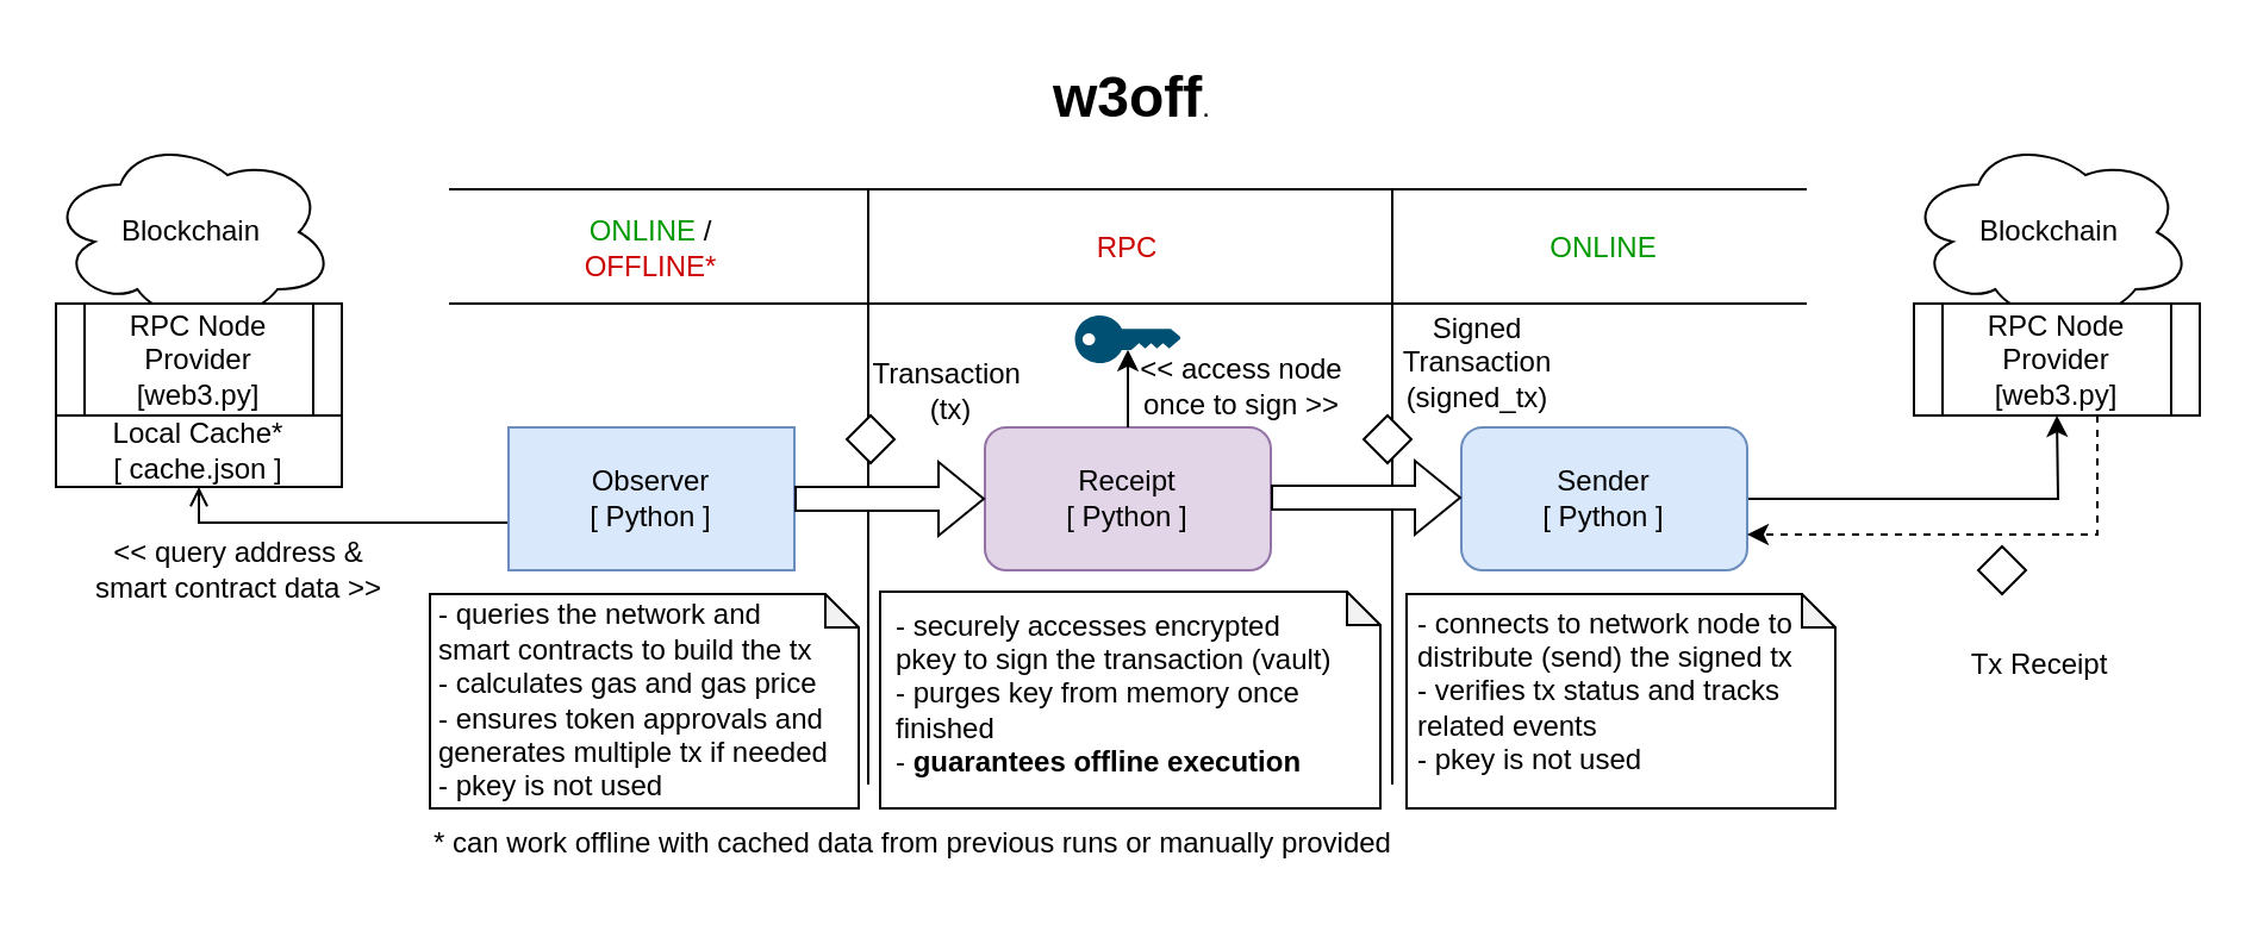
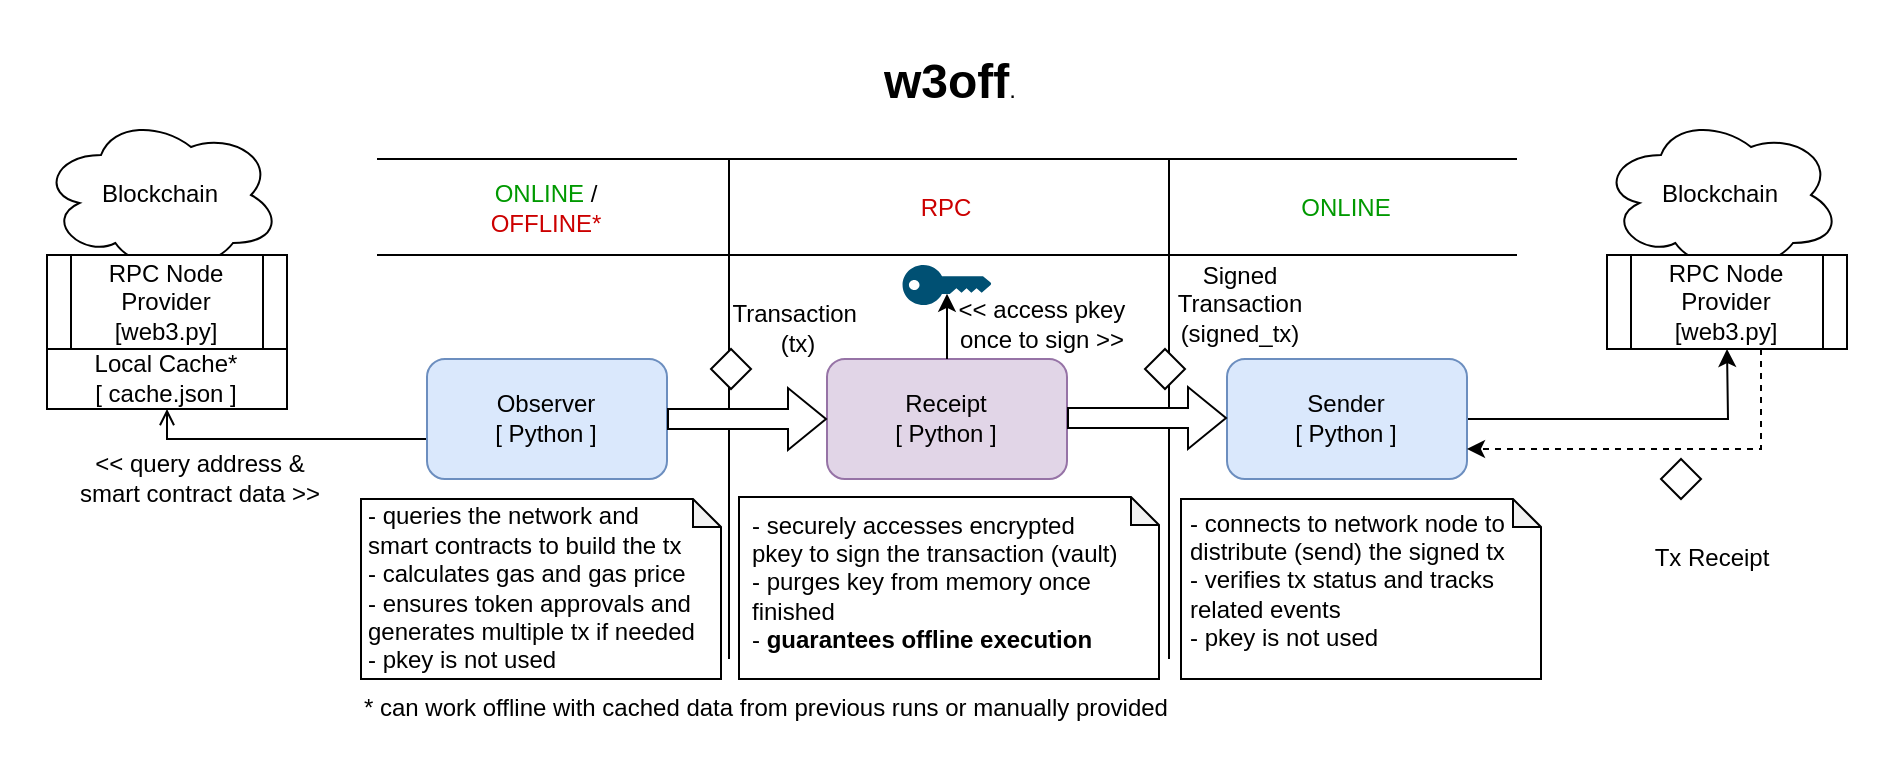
  <mxCell id="0" />
  <mxCell id="1" parent="0" />
  <mxCell id="2" value="" style="endArrow=none;html=1;rounded=0;" parent="1" edge="1"><mxGeometry width="50" height="50" relative="1" as="geometry"><mxPoint x="364" y="329" as="sourcePoint" /><mxPoint x="364" y="79" as="targetPoint" /></mxGeometry></mxCell>
  <mxCell id="3" value="" style="endArrow=none;html=1;rounded=0;" parent="1" edge="1"><mxGeometry width="50" height="50" relative="1" as="geometry"><mxPoint x="584" y="329" as="sourcePoint" /><mxPoint x="584" y="79" as="targetPoint" /></mxGeometry></mxCell>
  <mxCell id="4" style="edgeStyle=orthogonalEdgeStyle;rounded=0;orthogonalLoop=1;jettySize=auto;html=1;entryX=0.5;entryY=1;entryDx=0;entryDy=0;exitX=0;exitY=0.5;exitDx=0;exitDy=0;endArrow=open;" parent="1" source="5" target="31" edge="1"><mxGeometry relative="1" as="geometry"><mxPoint x="83" y="179" as="targetPoint" /><Array as="points"><mxPoint x="83" y="219" /></Array></mxGeometry></mxCell>
- <mxCell id="5" value="Observer&lt;div&gt;[ Python ]&lt;/div&gt;" style="whiteSpace=wrap;html=1;fillColor=#dae8fc;strokeColor=#6c8ebf;rounded=0;" parent="1" vertex="1"><mxGeometry x="213" y="179" width="120" height="60" as="geometry" /></mxCell>
+ <mxCell id="5" value="Observer&lt;div&gt;[ Python ]&lt;/div&gt;" style="rounded=1;whiteSpace=wrap;html=1;fillColor=#dae8fc;strokeColor=#6c8ebf;" parent="1" vertex="1"><mxGeometry x="213" y="179" width="120" height="60" as="geometry" /></mxCell>
  <mxCell id="6" value="Receipt&lt;br&gt;[ Python ]" style="rounded=1;whiteSpace=wrap;html=1;fillColor=#e1d5e7;strokeColor=#9673a6;" parent="1" vertex="1"><mxGeometry x="413" y="179" width="120" height="60" as="geometry" /></mxCell>
  <mxCell id="7" style="edgeStyle=orthogonalEdgeStyle;rounded=0;orthogonalLoop=1;jettySize=auto;html=1;entryX=0.5;entryY=1;entryDx=0;entryDy=0;" parent="1" source="8" edge="1"><mxGeometry relative="1" as="geometry"><mxPoint x="863" y="174" as="targetPoint" /></mxGeometry></mxCell>
  <mxCell id="8" value="Sender&lt;br&gt;[ Python ]" style="rounded=1;whiteSpace=wrap;html=1;fillColor=#dae8fc;strokeColor=#6c8ebf;" parent="1" vertex="1"><mxGeometry x="613" y="179" width="120" height="60" as="geometry" /></mxCell>
  <mxCell id="9" value="&lt;font color=&quot;#009900&quot;&gt;ONLINE &lt;/font&gt;/ &lt;font color=&quot;#cc0000&quot;&gt;OFFLINE*&lt;/font&gt;" style="text;html=1;align=center;verticalAlign=middle;whiteSpace=wrap;rounded=0;" parent="1" vertex="1"><mxGeometry x="243" y="89" width="60" height="30" as="geometry" /></mxCell>
  <mxCell id="10" value="&lt;font color=&quot;#cc0000&quot;&gt;RPC&lt;/font&gt;" style="text;html=1;align=center;verticalAlign=middle;whiteSpace=wrap;rounded=0;" parent="1" vertex="1"><mxGeometry x="443" y="89" width="60" height="30" as="geometry" /></mxCell>
  <mxCell id="11" value="&lt;font color=&quot;#009900&quot;&gt;ONLINE&lt;/font&gt;" style="text;html=1;align=center;verticalAlign=middle;whiteSpace=wrap;rounded=0;" parent="1" vertex="1"><mxGeometry x="643" y="89" width="60" height="30" as="geometry" /></mxCell>
  <mxCell id="12" value="* can work offline with cached data from previous runs or manually provided" style="text;html=1;align=left;verticalAlign=middle;whiteSpace=wrap;rounded=0;" parent="1" vertex="1"><mxGeometry x="180" y="339" width="560" height="30" as="geometry" /></mxCell>
  <mxCell id="13" value="" style="endArrow=none;html=1;rounded=0;" parent="1" edge="1"><mxGeometry width="50" height="50" relative="1" as="geometry"><mxPoint x="188" y="127" as="sourcePoint" /><mxPoint x="758" y="127" as="targetPoint" /></mxGeometry></mxCell>
  <mxCell id="14" value="" style="endArrow=none;html=1;rounded=0;" parent="1" edge="1"><mxGeometry width="50" height="50" relative="1" as="geometry"><mxPoint x="188" y="79" as="sourcePoint" /><mxPoint x="758" y="79" as="targetPoint" /></mxGeometry></mxCell>
  <mxCell id="15" value="" style="shape=note;whiteSpace=wrap;html=1;backgroundOutline=1;darkOpacity=0.05;size=14;align=left;" parent="1" vertex="1"><mxGeometry x="180" y="249" width="180" height="90" as="geometry" /></mxCell>
  <mxCell id="16" value="" style="shape=flexArrow;endArrow=classic;html=1;rounded=0;exitX=1;exitY=0.5;exitDx=0;exitDy=0;entryX=0;entryY=0.5;entryDx=0;entryDy=0;labelBackgroundColor=#FFFFFF;fillColor=default;" parent="1" edge="1"><mxGeometry width="50" height="50" relative="1" as="geometry"><mxPoint x="533" y="208.5" as="sourcePoint" /><mxPoint x="613" y="208.5" as="targetPoint" /></mxGeometry></mxCell>
  <mxCell id="17" value="" style="shape=flexArrow;endArrow=classic;html=1;rounded=0;exitX=1;exitY=0.5;exitDx=0;exitDy=0;entryX=0;entryY=0.5;entryDx=0;entryDy=0;labelBackgroundColor=#FFFFFF;labelBorderColor=none;fillColor=default;" parent="1" source="5" target="6" edge="1"><mxGeometry width="50" height="50" relative="1" as="geometry"><mxPoint x="433" y="229" as="sourcePoint" /><mxPoint x="483" y="179" as="targetPoint" /></mxGeometry></mxCell>
  <mxCell id="18" value="" style="rhombus;whiteSpace=wrap;html=1;" parent="1" vertex="1"><mxGeometry x="355" y="174" width="20" height="20" as="geometry" /></mxCell>
  <mxCell id="19" value="Transaction&amp;nbsp;&lt;br&gt;(tx)" style="text;html=1;align=center;verticalAlign=middle;whiteSpace=wrap;rounded=0;fillColor=none;" parent="1" vertex="1"><mxGeometry x="369" y="149" width="60" height="30" as="geometry" /></mxCell>
  <mxCell id="20" value="" style="rhombus;whiteSpace=wrap;html=1;" parent="1" vertex="1"><mxGeometry x="572" y="174" width="20" height="20" as="geometry" /></mxCell>
  <mxCell id="21" value="Signed Transaction (signed_tx)" style="text;html=1;align=center;verticalAlign=middle;whiteSpace=wrap;rounded=0;fillColor=none;" parent="1" vertex="1"><mxGeometry x="590" y="137" width="60" height="30" as="geometry" /></mxCell>
  <mxCell id="22" value="Blockchain" style="ellipse;shape=cloud;whiteSpace=wrap;html=1;" parent="1" vertex="1"><mxGeometry x="800" y="57" width="120" height="80" as="geometry" /></mxCell>
  <mxCell id="23" value="" style="shape=note;whiteSpace=wrap;html=1;backgroundOutline=1;darkOpacity=0.05;size=14;" parent="1" vertex="1"><mxGeometry x="590" y="249" width="180" height="90" as="geometry" /></mxCell>
  <mxCell id="24" style="edgeStyle=orthogonalEdgeStyle;rounded=0;orthogonalLoop=1;jettySize=auto;html=1;entryX=1;entryY=0.75;entryDx=0;entryDy=0;dashed=1;" parent="1" source="25" target="8" edge="1"><mxGeometry relative="1" as="geometry"><Array as="points"><mxPoint x="880" y="224" /></Array></mxGeometry></mxCell>
  <mxCell id="25" value="RPC Node Provider&lt;br&gt;[web3.py]" style="shape=process;whiteSpace=wrap;html=1;backgroundOutline=1;" parent="1" vertex="1"><mxGeometry x="803" y="127" width="120" height="47" as="geometry" /></mxCell>
  <mxCell id="26" value="" style="rhombus;whiteSpace=wrap;html=1;" parent="1" vertex="1"><mxGeometry x="830" y="229" width="20" height="20" as="geometry" /></mxCell>
  <mxCell id="27" value="Tx Receipt" style="text;html=1;align=center;verticalAlign=middle;whiteSpace=wrap;rounded=0;fillColor=none;" parent="1" vertex="1"><mxGeometry x="820" y="264" width="72" height="30" as="geometry" /></mxCell>
  <mxCell id="28" value="Blockchain" style="ellipse;shape=cloud;whiteSpace=wrap;html=1;" parent="1" vertex="1"><mxGeometry x="20" y="57" width="120" height="80" as="geometry" /></mxCell>
  <mxCell id="29" value="RPC Node Provider&lt;br&gt;[web3.py]" style="shape=process;whiteSpace=wrap;html=1;backgroundOutline=1;" parent="1" vertex="1"><mxGeometry x="23" y="127" width="120" height="47" as="geometry" /></mxCell>
  <mxCell id="30" value="&amp;lt;&amp;lt; query address &amp;amp; smart contract data &amp;gt;&amp;gt;" style="text;html=1;align=center;verticalAlign=middle;whiteSpace=wrap;rounded=0;" parent="1" vertex="1"><mxGeometry x="30" y="224" width="140" height="30" as="geometry" /></mxCell>
  <mxCell id="31" value="Local Cache*&lt;br&gt;[ cache.json ]" style="rounded=0;whiteSpace=wrap;html=1;" parent="1" vertex="1"><mxGeometry x="23" y="174" width="120" height="30" as="geometry" /></mxCell>
  <mxCell id="32" value="" style="points=[[0,0.5,0],[0.24,0,0],[0.5,0.28,0],[0.995,0.475,0],[0.5,0.72,0],[0.24,1,0]];verticalLabelPosition=bottom;sketch=0;html=1;verticalAlign=top;aspect=fixed;align=center;pointerEvents=1;shape=mxgraph.cisco19.key;fillColor=#005073;strokeColor=none;" parent="1" vertex="1"><mxGeometry x="450.78" y="132" width="44.44" height="20" as="geometry" /></mxCell>
  <mxCell id="33" style="edgeStyle=orthogonalEdgeStyle;rounded=0;orthogonalLoop=1;jettySize=auto;html=1;entryX=0.5;entryY=0.72;entryDx=0;entryDy=0;entryPerimeter=0;" parent="1" source="6" target="32" edge="1"><mxGeometry relative="1" as="geometry" /></mxCell>
- <mxCell id="34" value="&amp;lt;&amp;lt; access node once to sign &amp;gt;&amp;gt;" style="text;html=1;align=center;verticalAlign=middle;whiteSpace=wrap;rounded=0;" parent="1" vertex="1"><mxGeometry x="468" y="147" width="106" height="30" as="geometry" /></mxCell>
+ <mxCell id="34" value="&amp;lt;&amp;lt; access pkey once to sign &amp;gt;&amp;gt;" style="text;html=1;align=center;verticalAlign=middle;whiteSpace=wrap;rounded=0;" parent="1" vertex="1"><mxGeometry x="468" y="147" width="106" height="30" as="geometry" /></mxCell>
  <mxCell id="35" value="- connects to network node to distribute (send) the signed tx&lt;br&gt;- verifies tx status and tracks related events&lt;br&gt;- pkey is not used" style="text;html=1;align=left;verticalAlign=middle;whiteSpace=wrap;rounded=0;" parent="1" vertex="1"><mxGeometry x="593" y="241" width="185" height="97" as="geometry" /></mxCell>
  <mxCell id="36" value="- queries the network and smart contracts to build the tx&lt;br&gt;-&amp;nbsp;calculates gas and gas price&lt;br&gt;- ensures token approvals and generates multiple tx if needed&lt;br&gt;- pkey is not used" style="text;html=1;align=left;verticalAlign=middle;whiteSpace=wrap;rounded=0;" parent="1" vertex="1"><mxGeometry x="182" y="279" width="168" height="30" as="geometry" /></mxCell>
  <mxCell id="37" value="" style="group" parent="1" vertex="1" connectable="0"><mxGeometry x="369" y="242" width="210" height="97" as="geometry" /></mxCell>
  <mxCell id="38" value="" style="shape=note;whiteSpace=wrap;html=1;backgroundOutline=1;darkOpacity=0.05;size=14;align=left;" parent="37" vertex="1"><mxGeometry y="6" width="210" height="91" as="geometry" /></mxCell>
  <mxCell id="39" value="- securely accesses encrypted pkey to sign the transaction (vault)&lt;br&gt;- purges key from memory once finished&lt;br&gt;- &lt;b&gt;guarantees offline execution&lt;/b&gt;" style="text;html=1;align=left;verticalAlign=middle;whiteSpace=wrap;rounded=0;" parent="37" vertex="1"><mxGeometry x="5" width="185" height="97" as="geometry" /></mxCell>
  <mxCell id="40" value="&lt;h1 style=&quot;margin-top: 0px;&quot;&gt;w3off&lt;span style=&quot;background-color: initial; font-size: 12px; font-weight: normal;&quot;&gt;.&lt;/span&gt;&lt;/h1&gt;" style="text;html=1;whiteSpace=wrap;overflow=hidden;rounded=0;" parent="1" vertex="1"><mxGeometry x="440" y="20" width="71" height="42" as="geometry" /></mxCell>
